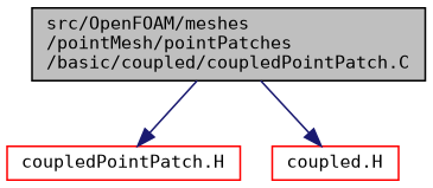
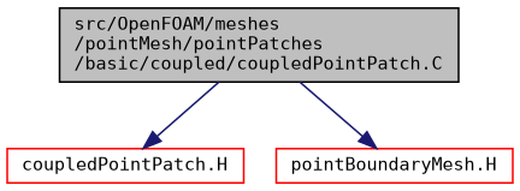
  digraph {
    fontname="DejaVu Sans Mono"
    node [color=red fontname="DejaVu Sans Mono" fontsize=10 shape=record]
    edge [color=midnightblue fontname="DejaVu Sans Mono" fontsize=10 labelfontname=FreeSans labelfontsize=10 style=solid]
    n1 [color=black fillcolor=grey75 fontcolor=black height=0.2 label="src/OpenFOAM/meshes\l/pointMesh/pointPatches\l/basic/coupled/coupledPointPatch.C" style=filled width=0.4]
    n2 [height=0.2 label="coupledPointPatch.H" width=0.4]
-   n3 [height=0.2 label="coupled.H" width=0.4]
+   n3 [height=0.2 label="pointBoundaryMesh.H" width=0.4]
    n1 -> n2
    n1 -> n3
  }
